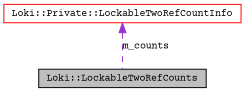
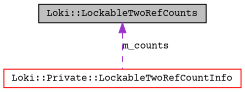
  digraph {
    fontname="Courier Prime"
    node [fontname="Courier Prime" fontsize=10 shape=record]
    n1 [color=black fillcolor=grey75 fontcolor=black height=0.2 label="Loki::LockableTwoRefCounts" style=filled width=0.4]
    n2 [color=red height=0.2 label="Loki::Private::LockableTwoRefCountInfo" width=0.4]
-   n2 -> n1 [color=darkorchid3 dir=back fontname="Courier Prime" fontsize=10 label=m_counts labelfontname="FreeSans.ttf" labelfontsize=10 style=dashed]
+   n1 -> n2 [color=darkorchid3 dir=back fontname="Courier Prime" fontsize=10 label=m_counts labelfontname="FreeSans.ttf" labelfontsize=10 style=dashed]
  }
